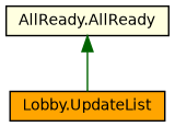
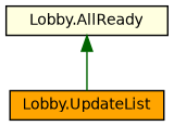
  digraph {
    rankdir=TB
    node [color=black fontname=Helvetica fontsize=10 shape=box style=filled]
-   n1 [fillcolor=lightyellow fontcolor=black height=0.2 label="AllReady.AllReady" width=0.4]
+   n1 [fillcolor=lightyellow fontcolor=black height=0.2 label="Lobby.AllReady" width=0.4]
    n2 [fillcolor=orange height=0.2 label="Lobby.UpdateList" width=0.4]
    n1 -> n2 [color=darkgreen dir=back fontname=Helvetica fontsize=10 labelfontname=Helvetica labelfontsize=10 style=solid]
  }
